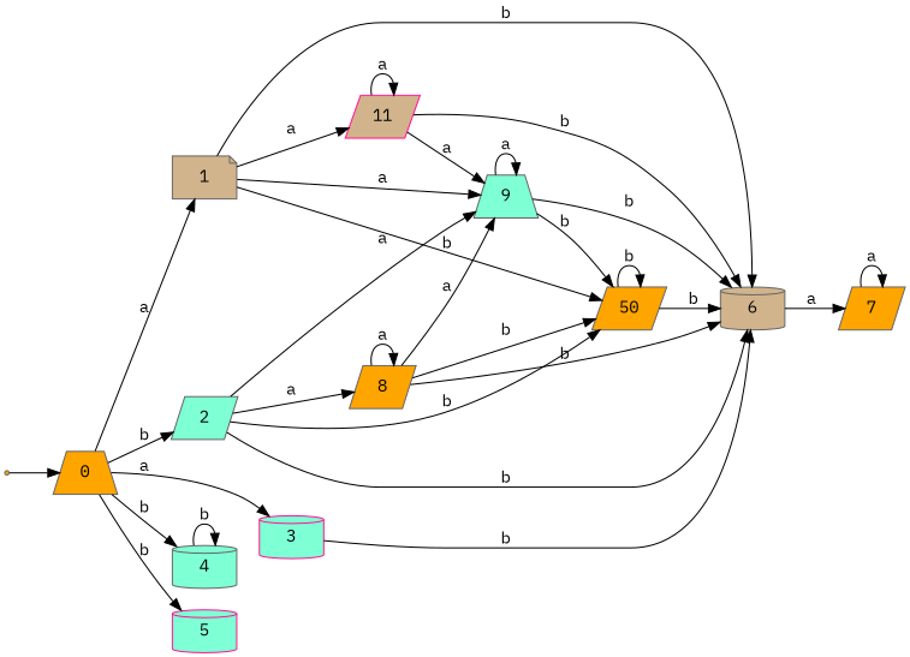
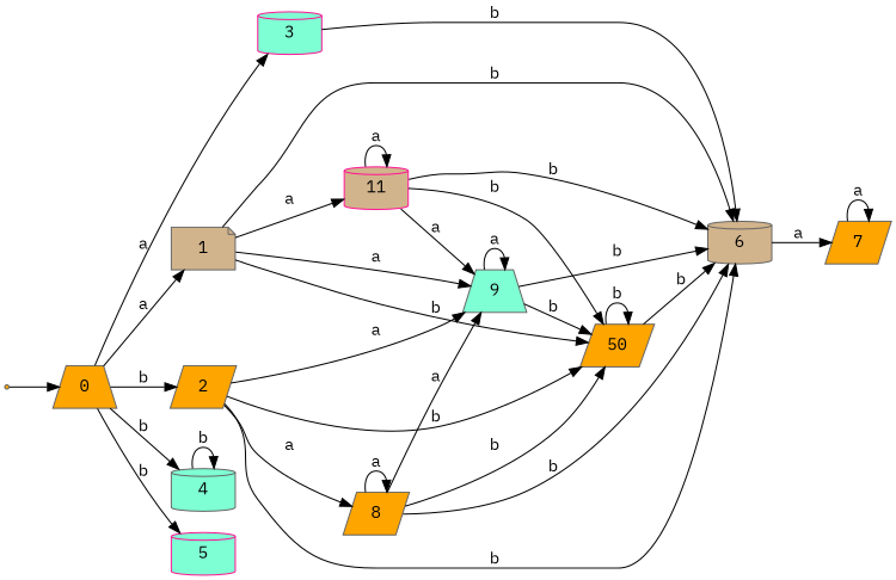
  digraph {
    fontname="IBM Plex Mono"
    rankdir=LR
    node [color=gray40 fillcolor=orange fontname="IBM Plex Mono" shape=parallelogram style=filled]
    edge [fontname="IBM Plex Mono"]
    dummy0 [shape=point]
    0 [shape=trapezium]
    1 [fillcolor=tan shape=note]
-   2 [fillcolor=aquamarine]
+   2
    3 [color=deeppink fillcolor=aquamarine shape=cylinder]
    4 [fillcolor=aquamarine shape=cylinder]
    5 [color=deeppink fillcolor=aquamarine shape=cylinder]
    6 [fillcolor=tan shape=cylinder]
    9 [fillcolor=aquamarine shape=trapezium]
    n10 [label=50]
-   11 [color=deeppink fillcolor=tan]
+   11 [color=deeppink fillcolor=tan shape=cylinder]
    8
    7
    dummy0 -> 0
    0 -> 1 [label=a]
    0 -> 2 [label=b]
    0 -> 3 [label=a]
    0 -> 4 [label=b]
    0 -> 5 [label=b]
    1 -> 6 [label=b]
    1 -> 9 [label=a]
    1 -> n10 [label=b]
    1 -> 11 [label=a]
    2 -> 6 [label=b]
    2 -> 9 [label=a]
    2 -> n10 [label=b]
    2 -> 8 [label=a]
    3 -> 6 [label=b]
    4 -> 4 [label=b]
    6 -> 7 [label=a]
    9 -> 6 [label=b]
    9 -> 9 [label=a]
    9 -> n10 [label=b]
    n10 -> 6 [label=b]
    n10 -> n10 [label=b]
    11 -> 6 [label=b]
    11 -> 9 [label=a]
+   11 -> n10 [label=b]
    11 -> 11 [label=a]
    8 -> 6 [label=b]
    8 -> 9 [label=a]
    8 -> n10 [label=b]
    8 -> 8 [label=a]
    7 -> 7 [label=a]
  }
